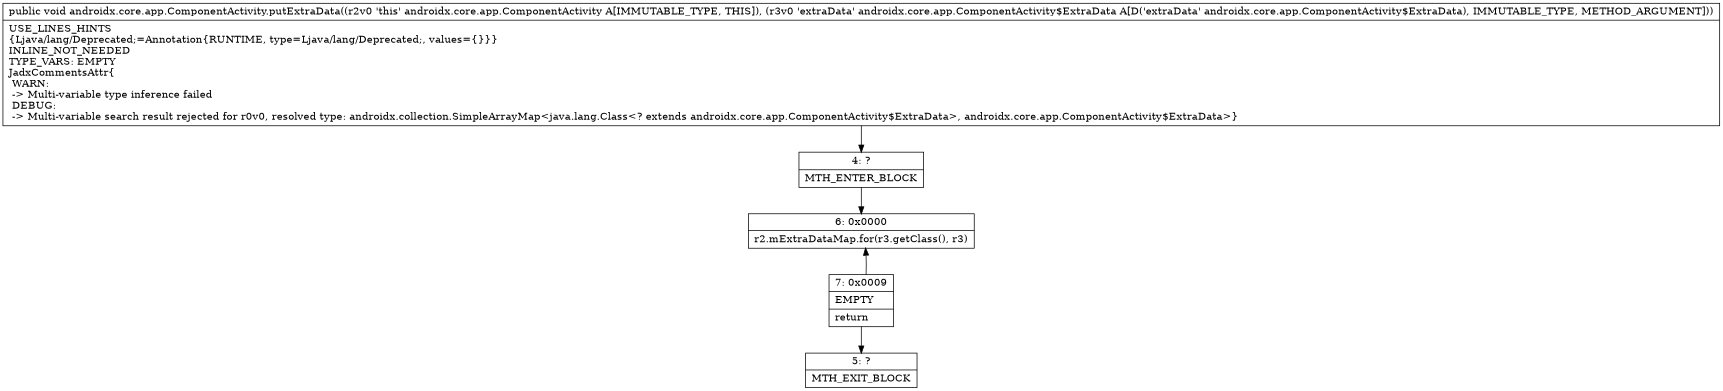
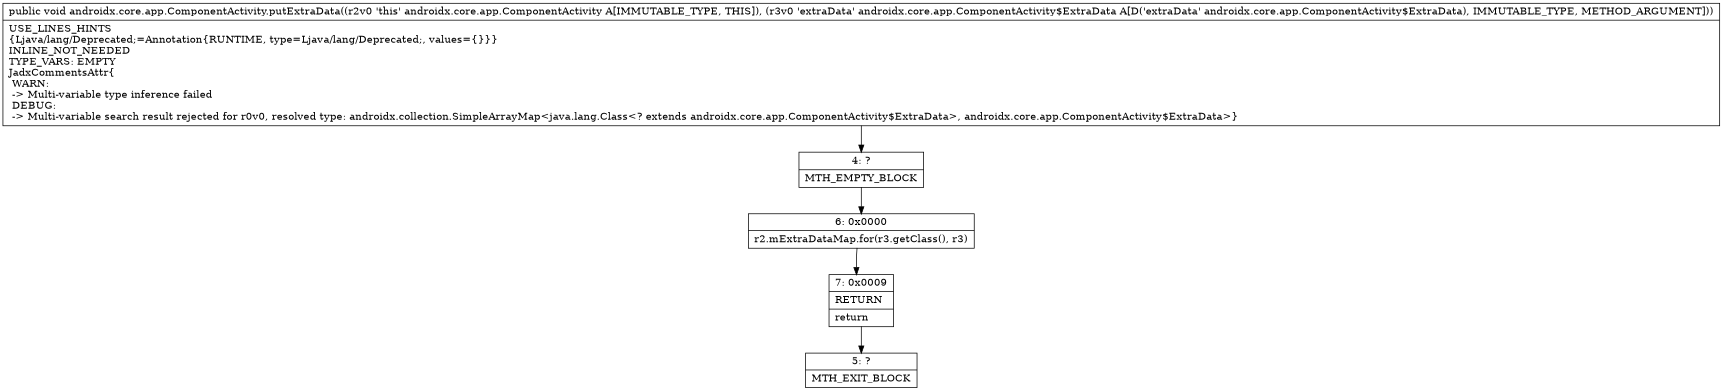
  digraph {
    node [shape=record]
-   n1 [label="{4\:\ ?|MTH_ENTER_BLOCK\l}"]
+   n1 [label="{4\:\ ?|MTH_EMPTY_BLOCK\l}"]
    n2 [label="{6\:\ 0x0000|r2.mExtraDataMap.for(r3.getClass(), r3)\l}"]
-   n3 [label="{7\:\ 0x0009|EMPTY\l|return\l}"]
+   n3 [label="{7\:\ 0x0009|RETURN\l|return\l}"]
    n4 [label="{5\:\ ?|MTH_EXIT_BLOCK\l}"]
    n5 [label="{public void androidx.core.app.ComponentActivity.putExtraData((r2v0 'this' androidx.core.app.ComponentActivity A[IMMUTABLE_TYPE, THIS]), (r3v0 'extraData' androidx.core.app.ComponentActivity$ExtraData A[D('extraData' androidx.core.app.ComponentActivity$ExtraData), IMMUTABLE_TYPE, METHOD_ARGUMENT]))  | USE_LINES_HINTS\l\{Ljava\/lang\/Deprecated;=Annotation\{RUNTIME, type=Ljava\/lang\/Deprecated;, values=\{\}\}\}\lINLINE_NOT_NEEDED\lTYPE_VARS: EMPTY\lJadxCommentsAttr\{\l WARN: \l \-\> Multi\-variable type inference failed\l DEBUG: \l \-\> Multi\-variable search result rejected for r0v0, resolved type: androidx.collection.SimpleArrayMap\<java.lang.Class\<? extends androidx.core.app.ComponentActivity$ExtraData\>, androidx.core.app.ComponentActivity$ExtraData\>\}\l}"]
    n1 -> n2
-   n3 -> n2
+   n2 -> n3
    n3 -> n4
    n5 -> n1
  }
